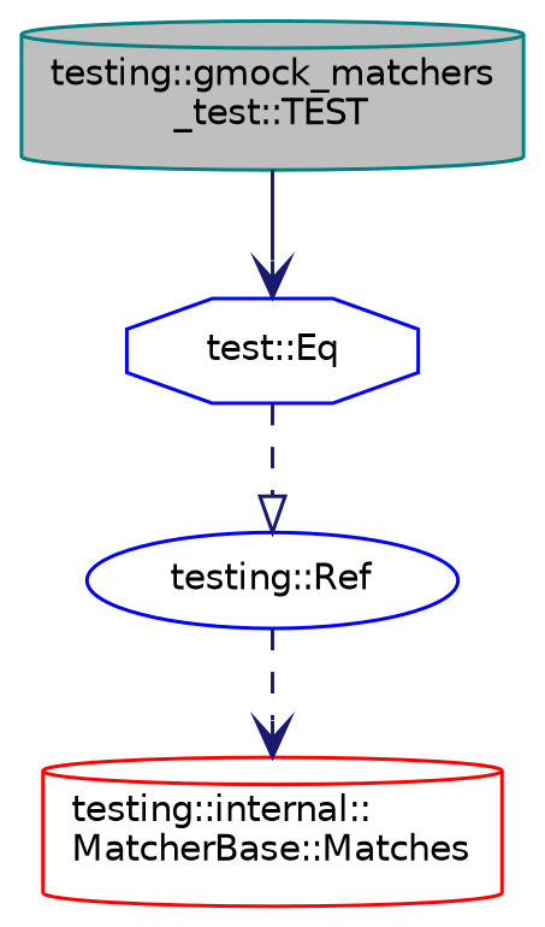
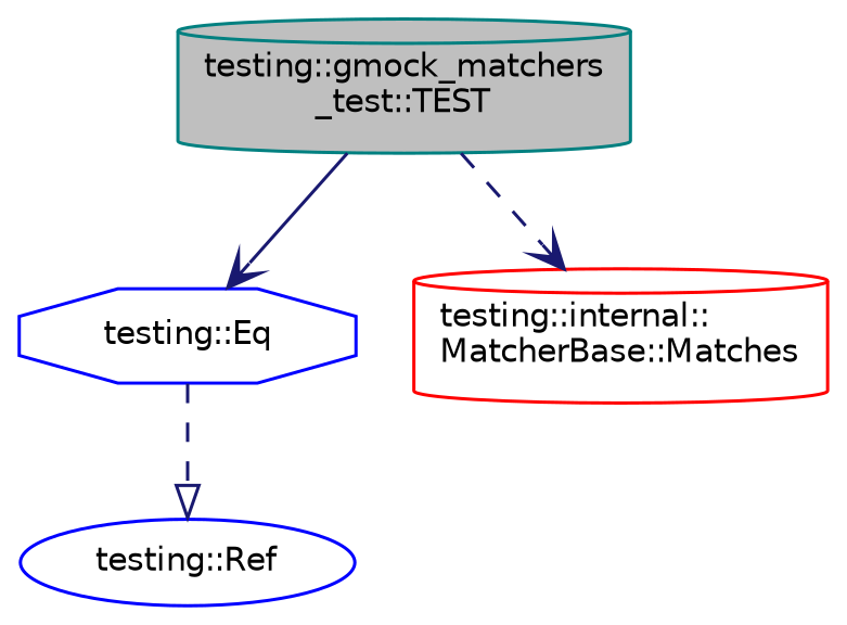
  digraph {
    rankdir=TB
    node [color=blue fillcolor=white fontname=Helvetica fontsize=10 shape=cylinder style=filled]
    edge [arrowhead=vee color=midnightblue fontname=Helvetica fontsize=10 labelfontname=Helvetica labelfontsize=10 style=dashed]
    n1 [color=teal fillcolor=grey75 fontcolor=black height=0.2 label="testing::gmock_matchers\l_test::TEST" width=0.4]
-   n2 [height=0.2 label="test::Eq" shape=octagon width=0.4]
+   n2 [height=0.2 label="testing::Eq" shape=octagon width=0.4]
    n3 [color=red height=0.2 label="testing::internal::\lMatcherBase::Matches" width=0.4]
    n4 [height=0.2 label="testing::Ref" shape=ellipse width=0.4]
    n1 -> n2 [style=solid]
-   n4 -> n3
+   n1 -> n3
    n2 -> n4 [arrowhead=onormal]
  }
